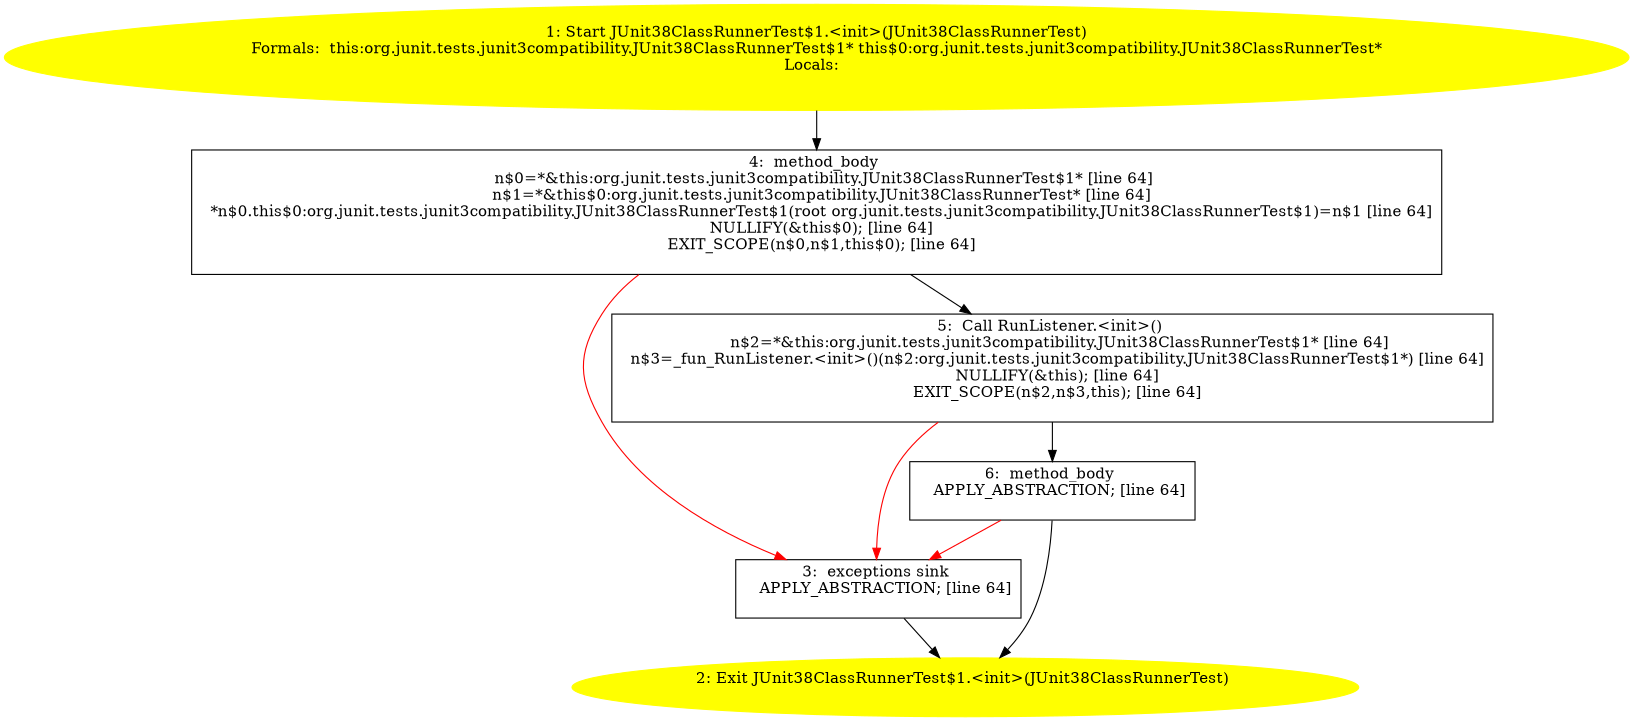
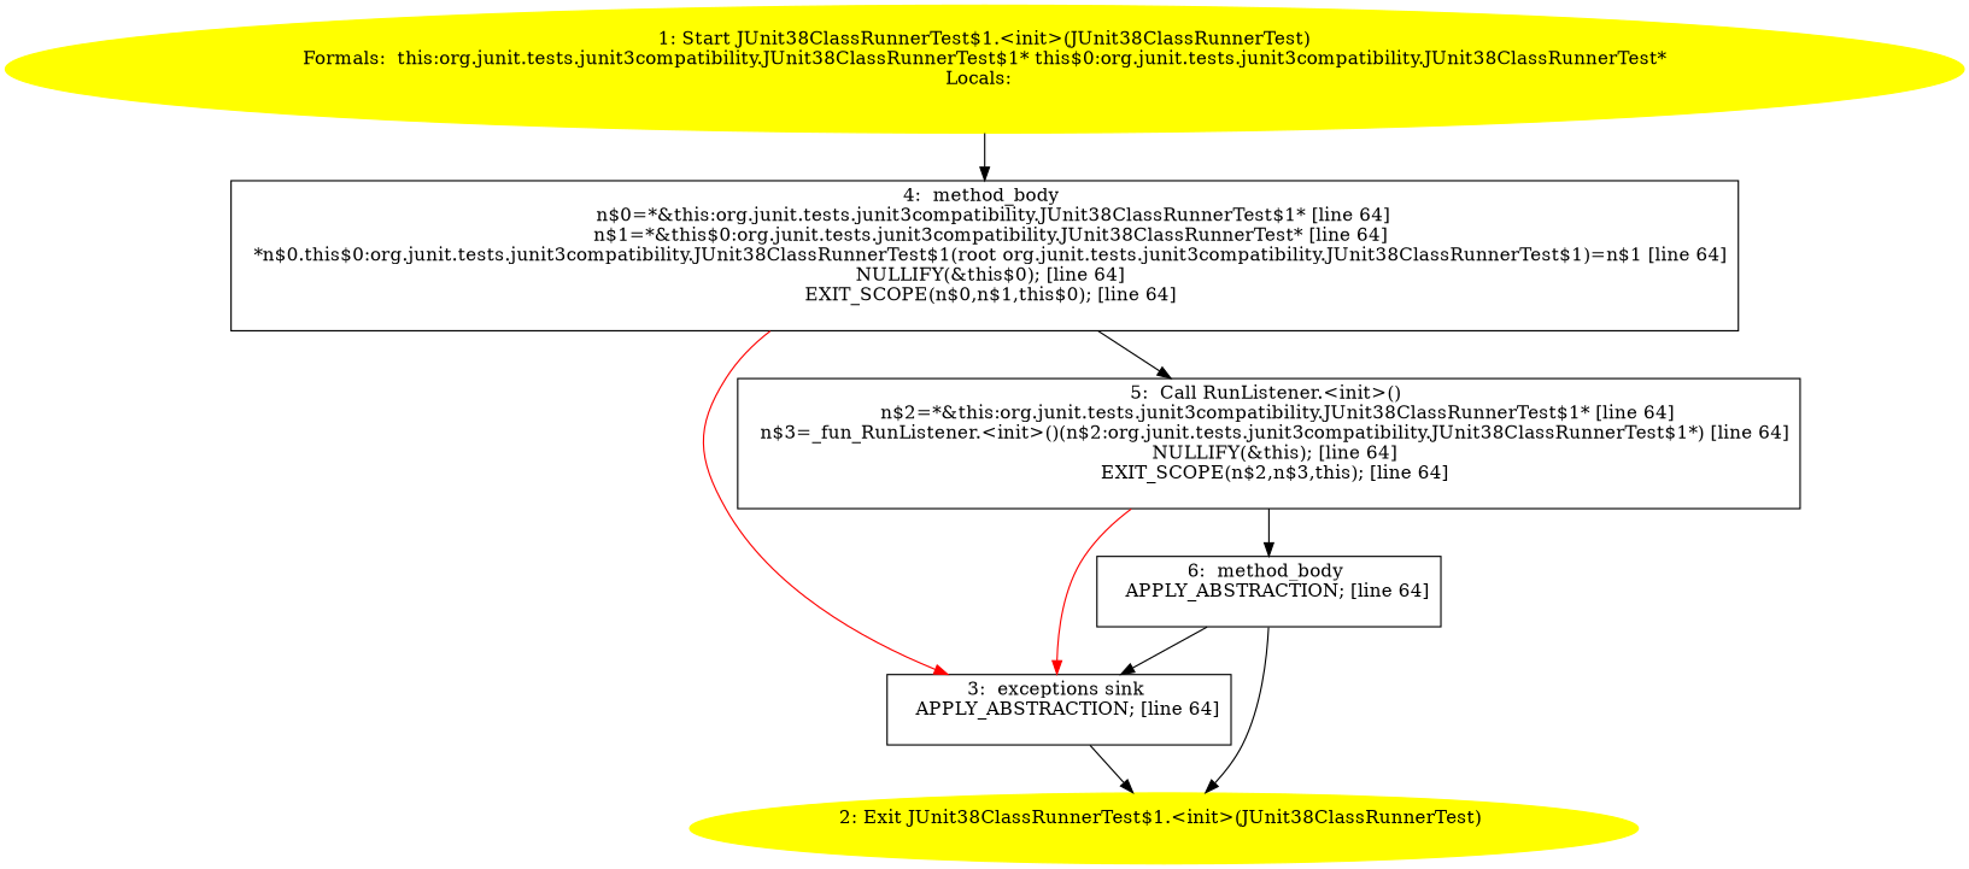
  digraph {
    node [shape=box]
    n1 [color=yellow label="1: Start JUnit38ClassRunnerTest$1.<init>(JUnit38ClassRunnerTest)\nFormals:  this:org.junit.tests.junit3compatibility.JUnit38ClassRunnerTest$1* this$0:org.junit.tests.junit3compatibility.JUnit38ClassRunnerTest*\nLocals:  \n  " style=filled shape=""]
    n2 [label="4:  method_body \n   n$0=*&this:org.junit.tests.junit3compatibility.JUnit38ClassRunnerTest$1* [line 64]\n  n$1=*&this$0:org.junit.tests.junit3compatibility.JUnit38ClassRunnerTest* [line 64]\n  *n$0.this$0:org.junit.tests.junit3compatibility.JUnit38ClassRunnerTest$1(root org.junit.tests.junit3compatibility.JUnit38ClassRunnerTest$1)=n$1 [line 64]\n  NULLIFY(&this$0); [line 64]\n  EXIT_SCOPE(n$0,n$1,this$0); [line 64]\n "]
    n3 [label="3:  exceptions sink \n   APPLY_ABSTRACTION; [line 64]\n "]
    n4 [label="5:  Call RunListener.<init>() \n   n$2=*&this:org.junit.tests.junit3compatibility.JUnit38ClassRunnerTest$1* [line 64]\n  n$3=_fun_RunListener.<init>()(n$2:org.junit.tests.junit3compatibility.JUnit38ClassRunnerTest$1*) [line 64]\n  NULLIFY(&this); [line 64]\n  EXIT_SCOPE(n$2,n$3,this); [line 64]\n "]
    n5 [color=yellow label="2: Exit JUnit38ClassRunnerTest$1.<init>(JUnit38ClassRunnerTest) \n  " style=filled shape=""]
    n6 [label="6:  method_body \n   APPLY_ABSTRACTION; [line 64]\n "]
    n1 -> n2
    n2 -> n3 [color=red]
    n2 -> n4
    n3 -> n5
    n4 -> n3 [color=red]
    n4 -> n6
-   n6 -> n3 [color=red]
+   n6 -> n3 [color=black]
    n6 -> n5
  }
